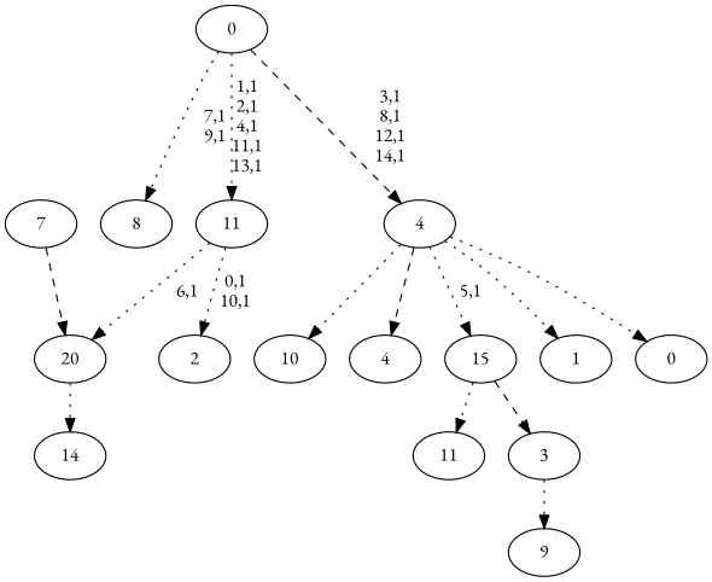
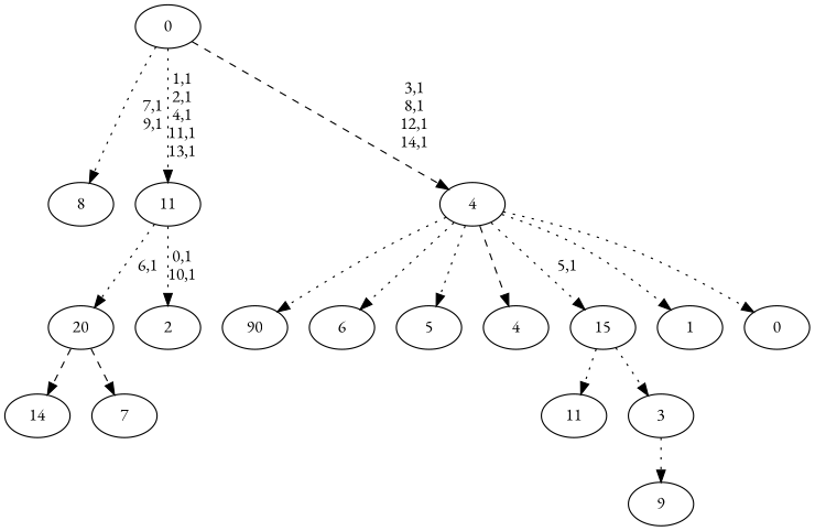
  digraph {
    fontname="EB Garamond"
    node [fontname="EB Garamond"]
    edge [fontname="EB Garamond" style=dotted]
    n1 [label=14]
    n2 [label=11]
-   n3 [label=10]
+   n3 [label=90]
    n4 [label=9]
    n5 [label=8]
    n6 [label=7]
    20
+   n8 [label=6]
+   n9 [label=5]
    n10 [label=4]
    n11 [label=3]
    15
    n13 [label=2]
    11
    n15 [label=1]
    n16 [label=0]
    4
    0
-   20 -> n1
-   n6 -> 20 [style=dashed]
+   20 -> n1 [style=dashed]
+   20 -> n6 [style=dashed]
    n11 -> n4
    15 -> n2
-   15 -> n11 [style=dashed]
+   15 -> n11
    11 -> 20 [label="6,1"]
    11 -> n13 [label="0,1\n10,1"]
    4 -> n3
+   4 -> n8
+   4 -> n9
    4 -> n10 [style=dashed]
    4 -> 15 [label="5,1"]
    4 -> n15
    4 -> n16
    0 -> n5 [label="7,1\n9,1"]
    0 -> 11 [label="1,1\n2,1\n4,1\n11,1\n13,1"]
    0 -> 4 [label="3,1\n8,1\n12,1\n14,1" style=dashed]
  }
